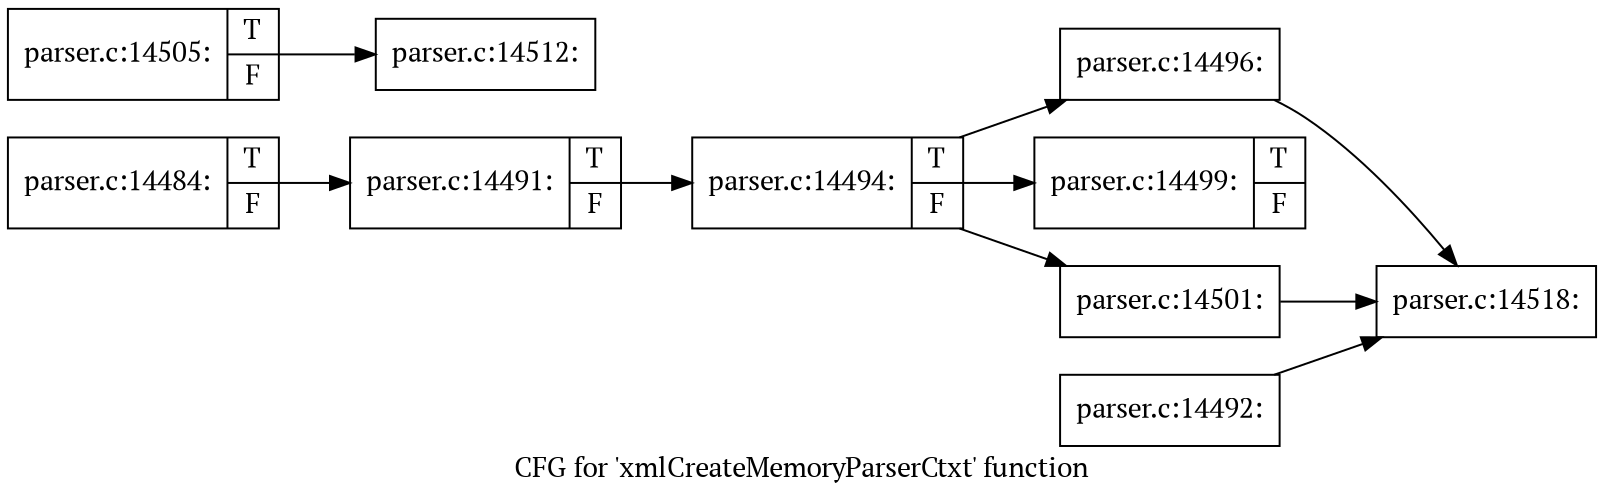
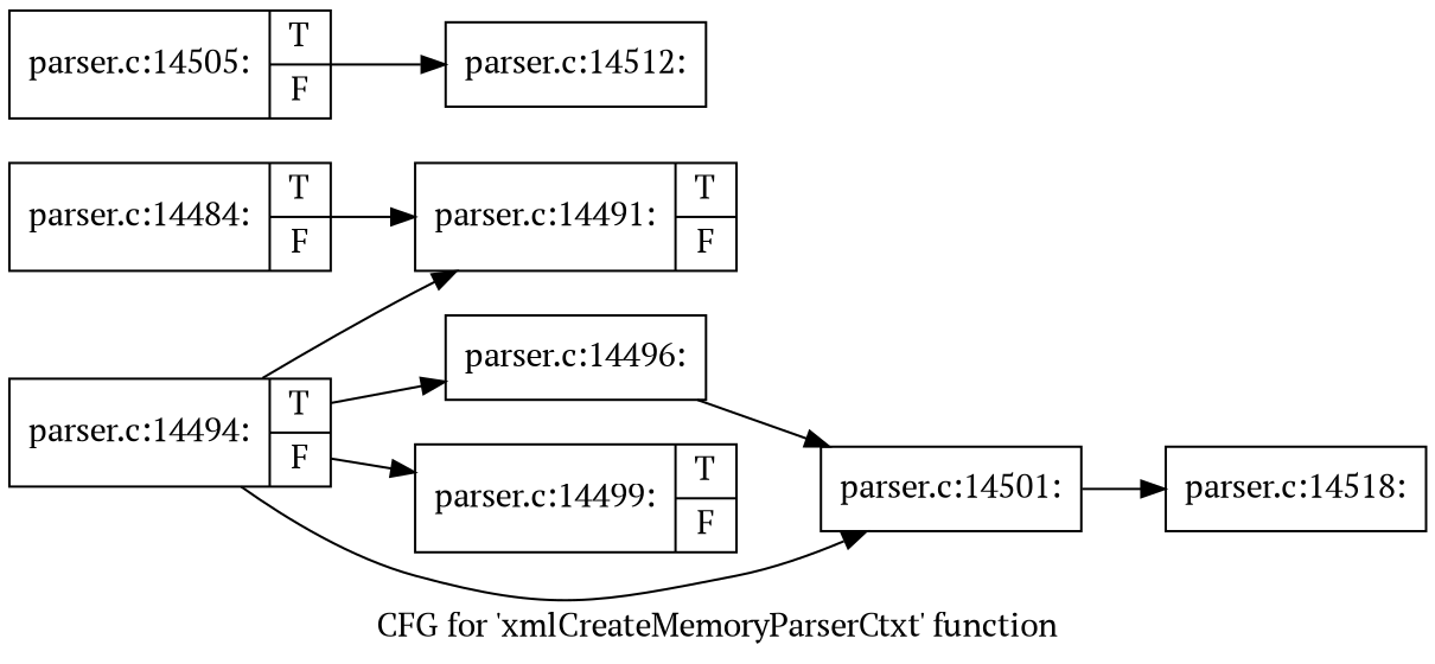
  digraph {
    fontname="PT Serif"
    label="CFG for 'xmlCreateMemoryParserCtxt' function"
    rankdir=LR
    node [fontname="PT Serif" shape=record]
    edge [fontname="PT Serif"]
    n1 [label="{parser.c:14484:|{<s0>T|<s1>F}}"]
    n2 [label="{parser.c:14491:|{<s0>T|<s1>F}}"]
    n3 [label="{parser.c:14494:|{<s0>T|<s1>F}}"]
    n4 [label="{parser.c:14518:}"]
-   n5 [label="{parser.c:14492:}"]
    n6 [label="{parser.c:14496:}"]
    n7 [label="{parser.c:14499:|{<s0>T|<s1>F}}"]
    n8 [label="{parser.c:14501:}"]
    n9 [label="{parser.c:14505:|{<s0>T|<s1>F}}"]
    n10 [label="{parser.c:14512:}"]
    n1 -> n2
-   n2 -> n3
+   n3 -> n2
    n3 -> n6
    n3 -> n7
    n3 -> n8
-   n5 -> n4
-   n6 -> n4
+   n6 -> n8
    n8 -> n4
    n9 -> n10
  }
